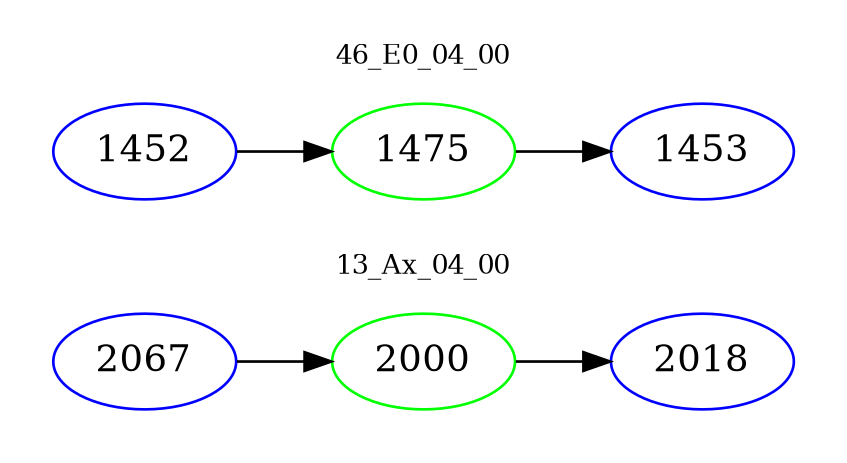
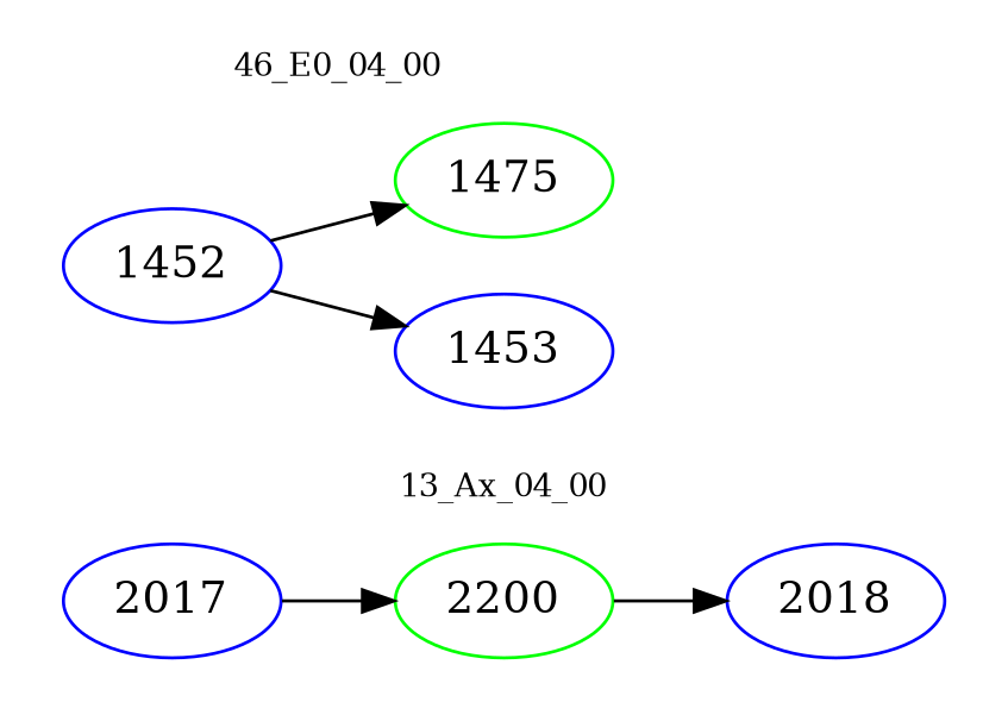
  digraph {
    rankdir=LR
    node [color=blue]
    edge [color=black]
-   n1 [label=2067]
-   n2 [color=green label=2000]
+   n1 [label=2017]
+   n2 [color=green label=2200]
    n3 [label=2018]
    n4 [label=1452]
    n5 [label=1453]
    n6 [color=green label=1475]
    subgraph cluster_1 {
      color=white
      fontsize=10
      label="13_Ax_04_00"
      n1
      n2
      n3
    }
    subgraph cluster_2 {
      color=white
      fontsize=10
      label="46_E0_04_00"
      n4
      n5
      n6
    }
    n1 -> n2
    n2 -> n3
-   n6 -> n5
+   n4 -> n5
    n4 -> n6
  }
